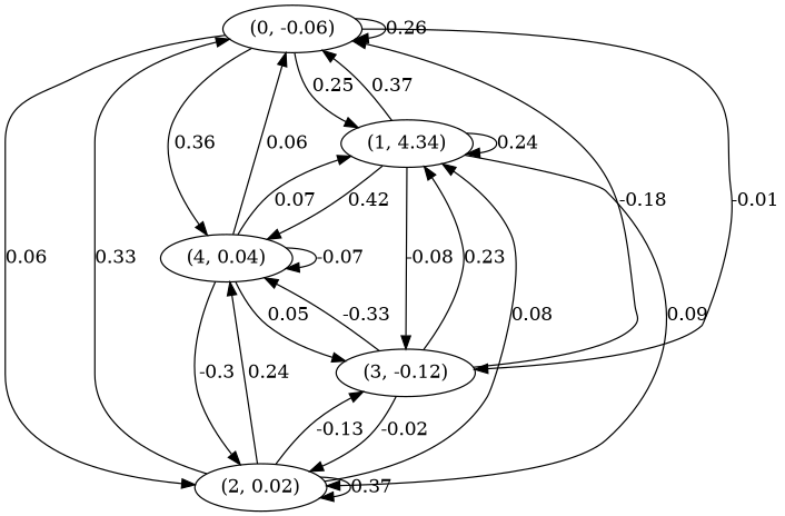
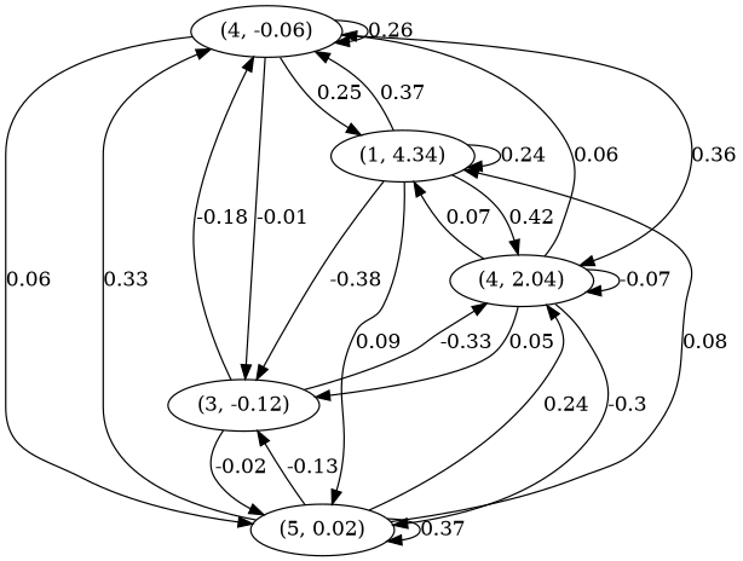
  digraph {
-   n1 [label="(0, -0.06)"]
+   n1 [label="(4, -0.06)"]
    n2 [label="(1, 4.34)"]
-   n3 [label="(2, 0.02)"]
+   n3 [label="(5, 0.02)"]
    n4 [label="(3, -0.12)"]
-   n5 [label="(4, 0.04)"]
+   n5 [label="(4, 2.04)"]
    n1 -> n1 [label=0.26]
    n1 -> n2 [label=0.25]
    n1 -> n3 [label=0.06]
    n1 -> n4 [label=-0.01]
    n1 -> n5 [label=0.36]
    n2 -> n1 [label=0.37]
    n2 -> n2 [label=0.24]
    n2 -> n3 [label=0.09]
-   n2 -> n4 [label=-0.08]
+   n2 -> n4 [label=-0.38]
    n2 -> n5 [label=0.42]
    n3 -> n1 [label=0.33]
    n3 -> n2 [label=0.08]
    n3 -> n3 [label=0.37]
    n3 -> n4 [label=-0.13]
    n3 -> n5 [label=0.24]
    n4 -> n1 [label=-0.18]
-   n4 -> n2 [label=0.23]
    n4 -> n3 [label=-0.02]
    n4 -> n5 [label=-0.33]
    n5 -> n1 [label=0.06]
    n5 -> n2 [label=0.07]
    n5 -> n3 [label=-0.3]
    n5 -> n4 [label=0.05]
    n5 -> n5 [label=-0.07]
  }
